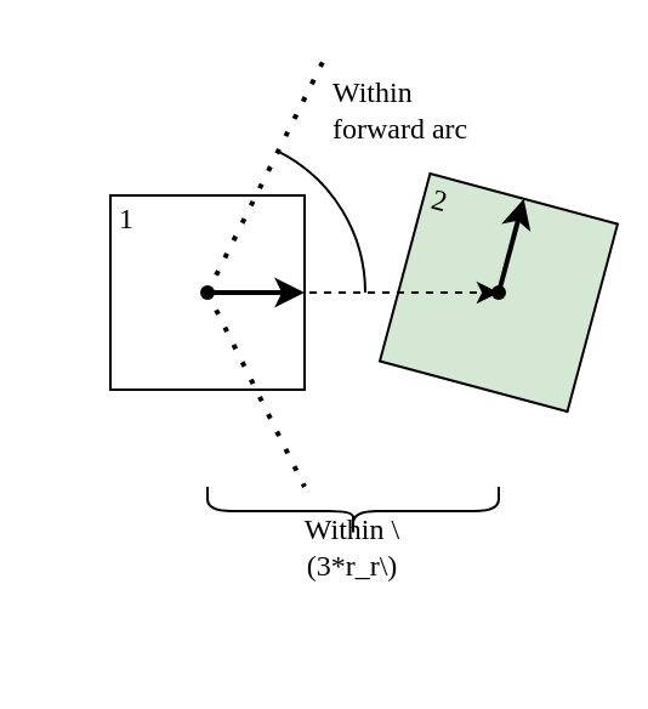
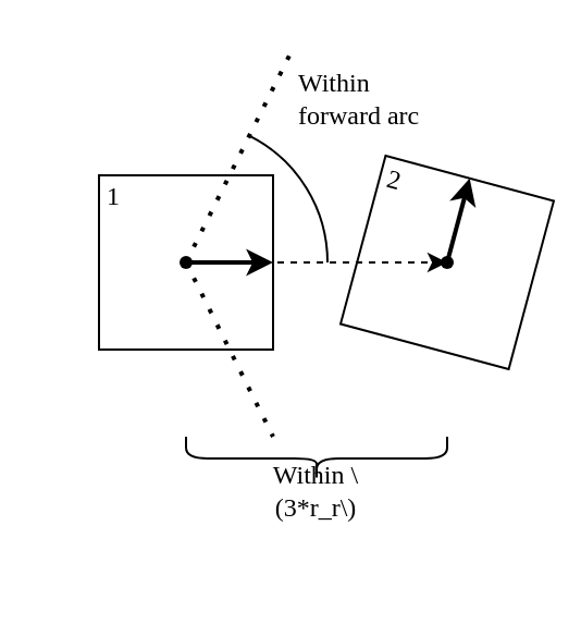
  <mxCell id="0" />
  <mxCell id="1" parent="0" />
  <mxCell id="2" value="1" style="whiteSpace=wrap;html=1;aspect=fixed;align=left;verticalAlign=top;spacingLeft=2;fontFamily=Comptuer Modern;fontSource=http%3A%2F%2Fmirrors.ctan.org%2Ffonts%2Fcm-unicode%2Ffonts%2Fotf%2Fcmunbxo.otf;spacingTop=-4;" vertex="1" parent="1"><mxGeometry x="45" y="80" width="80" height="80" as="geometry" /></mxCell>
- <mxCell id="3" value="2" style="whiteSpace=wrap;html=1;aspect=fixed;align=left;verticalAlign=top;spacingLeft=2;fontFamily=Comptuer Modern;fontSource=http%3A%2F%2Fmirrors.ctan.org%2Ffonts%2Fcm-unicode%2Ffonts%2Fotf%2Fcmunbxo.otf;rotation=15;spacingTop=-4;fillColor=#d5e8d4;" vertex="1" parent="1"><mxGeometry x="165" y="80" width="80" height="80" as="geometry" /></mxCell>
+ <mxCell id="3" value="2" style="whiteSpace=wrap;html=1;aspect=fixed;align=left;verticalAlign=top;spacingLeft=2;fontFamily=Comptuer Modern;fontSource=http%3A%2F%2Fmirrors.ctan.org%2Ffonts%2Fcm-unicode%2Ffonts%2Fotf%2Fcmunbxo.otf;rotation=15;spacingTop=-4;" vertex="1" parent="1"><mxGeometry x="165" y="80" width="80" height="80" as="geometry" /></mxCell>
  <mxCell id="4" value="" style="endArrow=none;dashed=1;html=1;dashPattern=1 3;strokeWidth=2;rounded=0;fontFamily=Comptuer Modern;fontSource=http%3A%2F%2Fmirrors.ctan.org%2Ffonts%2Fcm-unicode%2Ffonts%2Fotf%2Fcmunbxo.otf;exitX=0.596;exitY=0.591;exitDx=0;exitDy=0;exitPerimeter=0;" edge="1" parent="1" source="6"><mxGeometry width="50" height="50" relative="1" as="geometry"><mxPoint x="85" y="20" as="sourcePoint" /><mxPoint x="135" y="20" as="targetPoint" /></mxGeometry></mxCell>
  <mxCell id="5" value="" style="edgeStyle=orthogonalEdgeStyle;rounded=0;orthogonalLoop=1;jettySize=auto;html=1;dashed=1;fontFamily=Comptuer Modern;fontSource=http%3A%2F%2Fmirrors.ctan.org%2Ffonts%2Fcm-unicode%2Ffonts%2Fotf%2Fcmunbxo.otf;" edge="1" parent="1" source="6" target="11"><mxGeometry relative="1" as="geometry" /></mxCell>
  <mxCell id="6" value="" style="shape=waypoint;sketch=0;fillStyle=solid;size=6;pointerEvents=1;points=[];fillColor=none;resizable=0;rotatable=0;perimeter=centerPerimeter;snapToPoint=1;fontFamily=Comptuer Modern;fontSource=http%3A%2F%2Fmirrors.ctan.org%2Ffonts%2Fcm-unicode%2Ffonts%2Fotf%2Fcmunbxo.otf;" vertex="1" parent="1"><mxGeometry x="65" y="100" width="40" height="40" as="geometry" /></mxCell>
  <mxCell id="7" value="" style="endArrow=none;dashed=1;html=1;dashPattern=1 3;strokeWidth=2;rounded=0;fontFamily=Comptuer Modern;fontSource=http%3A%2F%2Fmirrors.ctan.org%2Ffonts%2Fcm-unicode%2Ffonts%2Fotf%2Fcmunbxo.otf;exitX=0.578;exitY=0.471;exitDx=0;exitDy=0;exitPerimeter=0;" edge="1" parent="1" source="6"><mxGeometry width="50" height="50" relative="1" as="geometry"><mxPoint x="95" y="130" as="sourcePoint" /><mxPoint x="125" y="200" as="targetPoint" /></mxGeometry></mxCell>
  <mxCell id="8" value="" style="shape=curlyBracket;whiteSpace=wrap;html=1;rounded=1;flipH=1;fontFamily=Comptuer Modern;fontSource=http%3A%2F%2Fmirrors.ctan.org%2Ffonts%2Fcm-unicode%2Ffonts%2Fotf%2Fcmunbxo.otf;rotation=90;" vertex="1" parent="1"><mxGeometry x="135" y="150" width="20" height="120" as="geometry" /></mxCell>
  <mxCell id="9" value="Within \(3*r_r\)" style="text;html=1;strokeColor=none;fillColor=none;align=center;verticalAlign=middle;whiteSpace=wrap;rounded=0;fontFamily=Comptuer Modern;fontSource=http%3A%2F%2Fmirrors.ctan.org%2Ffonts%2Fcm-unicode%2Ffonts%2Fotf%2Fcmunbxo.otf;" vertex="1" parent="1"><mxGeometry x="110" y="210" width="70" height="30" as="geometry" /></mxCell>
  <mxCell id="10" value="" style="endArrow=none;dashed=1;html=1;strokeWidth=1;rounded=0;fontFamily=Comptuer Modern;fontSource=http%3A%2F%2Fmirrors.ctan.org%2Ffonts%2Fcm-unicode%2Ffonts%2Fotf%2Fcmunbxo.otf;entryX=0.492;entryY=0.574;entryDx=0;entryDy=0;entryPerimeter=0;" edge="1" parent="1" source="6" target="11"><mxGeometry width="50" height="50" relative="1" as="geometry"><mxPoint x="195" y="200" as="sourcePoint" /><mxPoint x="415" y="150" as="targetPoint" /></mxGeometry></mxCell>
  <mxCell id="11" value="" style="shape=waypoint;sketch=0;fillStyle=solid;size=6;pointerEvents=1;points=[];fillColor=none;resizable=0;rotatable=0;perimeter=centerPerimeter;snapToPoint=1;fontFamily=Comptuer Modern;fontSource=http%3A%2F%2Fmirrors.ctan.org%2Ffonts%2Fcm-unicode%2Ffonts%2Fotf%2Fcmunbxo.otf;" vertex="1" parent="1"><mxGeometry x="185" y="100" width="40" height="40" as="geometry" /></mxCell>
  <mxCell id="12" value="" style="verticalLabelPosition=bottom;verticalAlign=top;html=1;shape=mxgraph.basic.arc;startAngle=0.075;endAngle=0.25;fontFamily=Comptuer Modern;fontSource=http%3A%2F%2Fmirrors.ctan.org%2Ffonts%2Fcm-unicode%2Ffonts%2Fotf%2Fcmunbxo.otf;" vertex="1" parent="1"><mxGeometry x="20" y="55" width="130" height="130" as="geometry" /></mxCell>
  <mxCell id="13" value="Within forward arc" style="text;html=1;strokeColor=none;fillColor=none;align=left;verticalAlign=middle;whiteSpace=wrap;rounded=0;fontFamily=Comptuer Modern;fontSource=http%3A%2F%2Fmirrors.ctan.org%2Ffonts%2Fcm-unicode%2Ffonts%2Fotf%2Fcmunbxo.otf;" vertex="1" parent="1"><mxGeometry x="135" y="30" width="60" height="30" as="geometry" /></mxCell>
  <mxCell id="14" value="" style="endArrow=classic;html=1;rounded=0;fontFamily=Comptuer Modern;fontSource=http%3A%2F%2Fmirrors.ctan.org%2Ffonts%2Fcm-unicode%2Ffonts%2Fotf%2Fcmunbxo.otf;exitX=0.418;exitY=0.421;exitDx=0;exitDy=0;exitPerimeter=0;entryX=1;entryY=0.5;entryDx=0;entryDy=0;strokeWidth=2;" edge="1" parent="1" source="6" target="2"><mxGeometry width="50" height="50" relative="1" as="geometry"><mxPoint x="275" y="55" as="sourcePoint" /><mxPoint x="325" y="5" as="targetPoint" /></mxGeometry></mxCell>
  <mxCell id="15" value="" style="endArrow=classic;html=1;rounded=0;fontFamily=Comptuer Modern;fontSource=http%3A%2F%2Fmirrors.ctan.org%2Ffonts%2Fcm-unicode%2Ffonts%2Fotf%2Fcmunbxo.otf;exitX=0.446;exitY=0.507;exitDx=0;exitDy=0;exitPerimeter=0;entryX=0.5;entryY=0;entryDx=0;entryDy=0;strokeWidth=2;" edge="1" parent="1" source="11" target="3"><mxGeometry width="50" height="50" relative="1" as="geometry"><mxPoint x="165" y="90" as="sourcePoint" /><mxPoint x="215" y="40" as="targetPoint" /></mxGeometry></mxCell>
